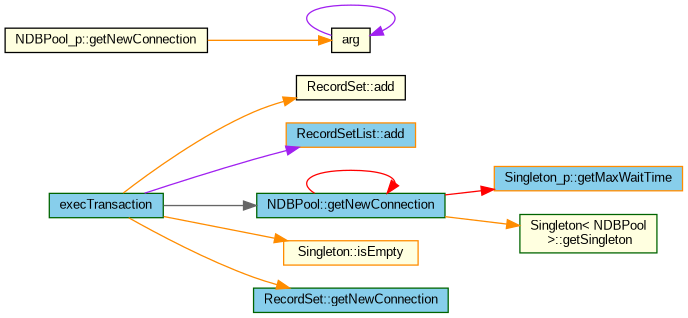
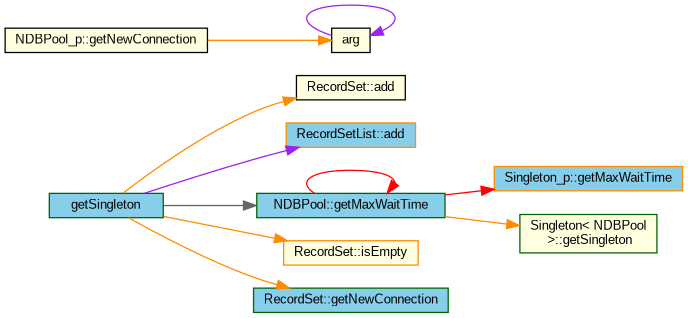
  digraph {
    fontname="Liberation Sans"
    rankdir=LR
    node [color=darkgreen fillcolor=skyblue fontname="Liberation Sans" fontsize=10 shape=box style=filled]
    edge [color=darkorange fontname="Liberation Sans" fontsize=10 labelfontname=Helvetica labelfontsize=10 style=solid]
-   n1 [fontcolor=black height=0.2 label=execTransaction width=0.4]
+   n1 [fontcolor=black height=0.2 label=getSingleton width=0.4]
    n2 [color=black fillcolor=lightyellow height=0.2 label="RecordSet::add" width=0.4]
    n3 [color=darkorange height=0.2 label="RecordSetList::add" width=0.4]
-   n4 [height=0.2 label="NDBPool::getNewConnection" width=0.4]
-   n5 [color=darkorange fillcolor=lightyellow height=0.2 label="Singleton::isEmpty" width=0.4]
+   n4 [height=0.2 label="NDBPool::getMaxWaitTime" width=0.4]
+   n5 [color=darkorange fillcolor=lightyellow height=0.2 label="RecordSet::isEmpty" width=0.4]
    n6 [height=0.2 label="RecordSet::getNewConnection" width=0.4]
    n7 [color=darkorange height=0.2 label="Singleton_p::getMaxWaitTime" width=0.4]
    n8 [fillcolor=lightyellow height=0.2 label="Singleton\< NDBPool\l \>::getSingleton" width=0.4]
    n9 [color=black fillcolor=lightyellow height=0.2 label="NDBPool_p::getNewConnection" width=0.4]
    n10 [color=black fillcolor=lightyellow height=0.2 label=arg width=0.4]
    n1 -> n2
    n1 -> n3 [color=purple]
    n1 -> n4 [color=gray40]
    n1 -> n5
    n1 -> n6
    n4 -> n4 [color=red]
    n4 -> n7 [color=red]
    n4 -> n8
    n9 -> n10
    n10 -> n10 [color=purple]
  }
